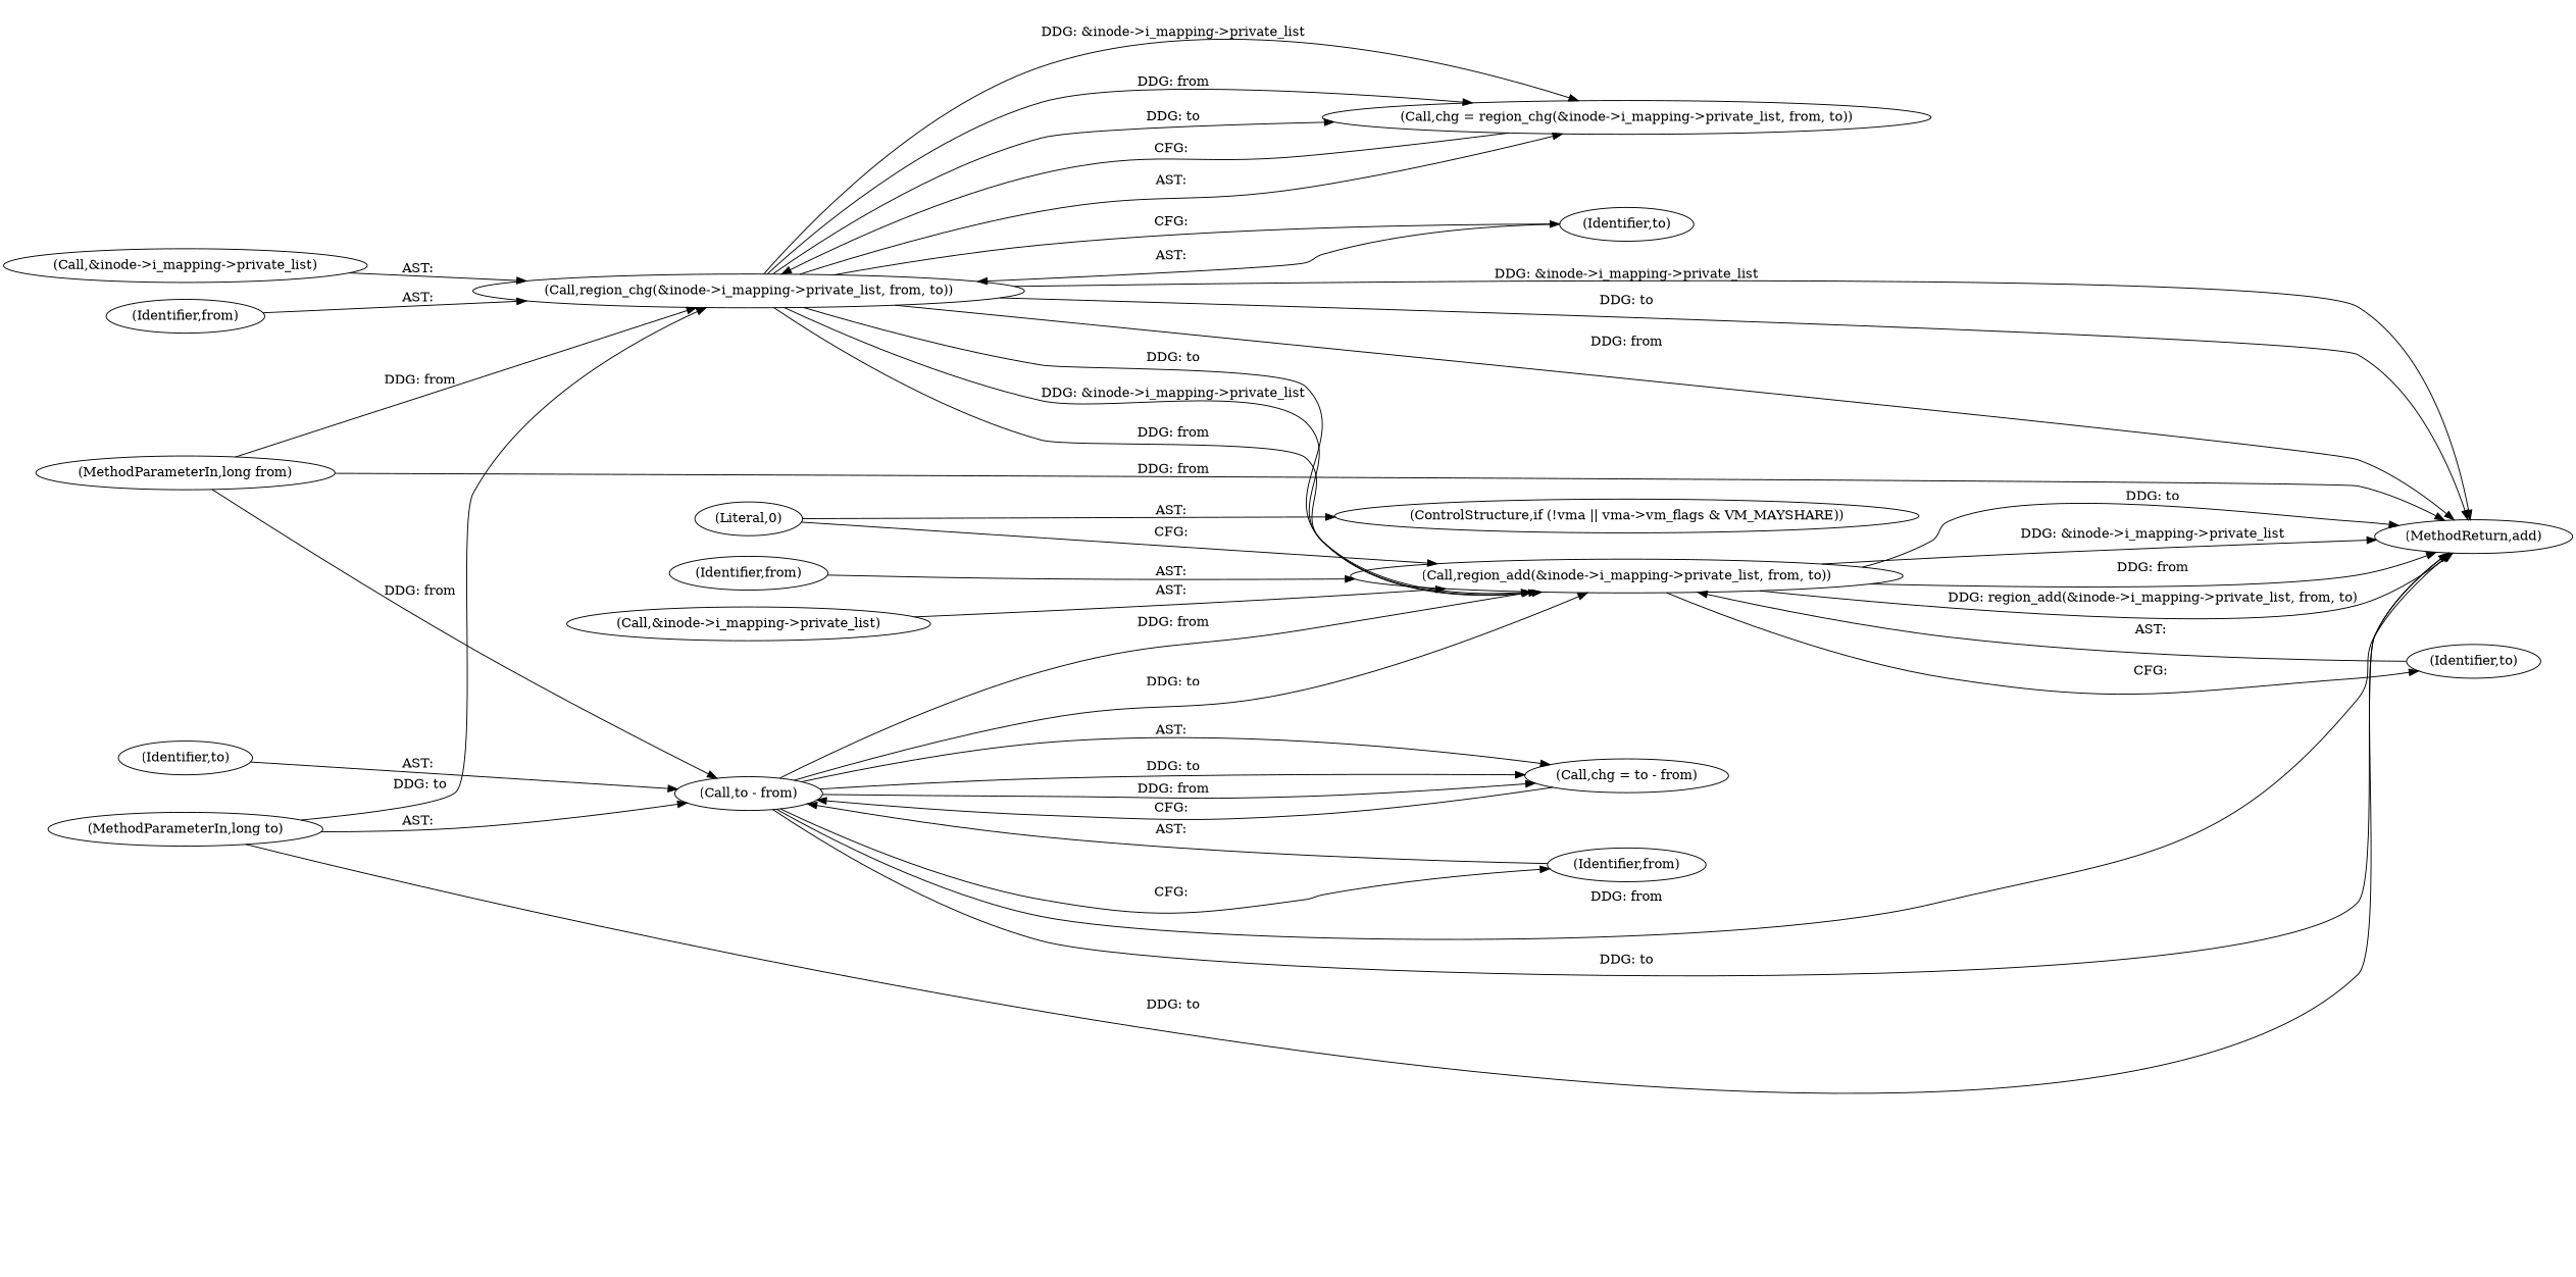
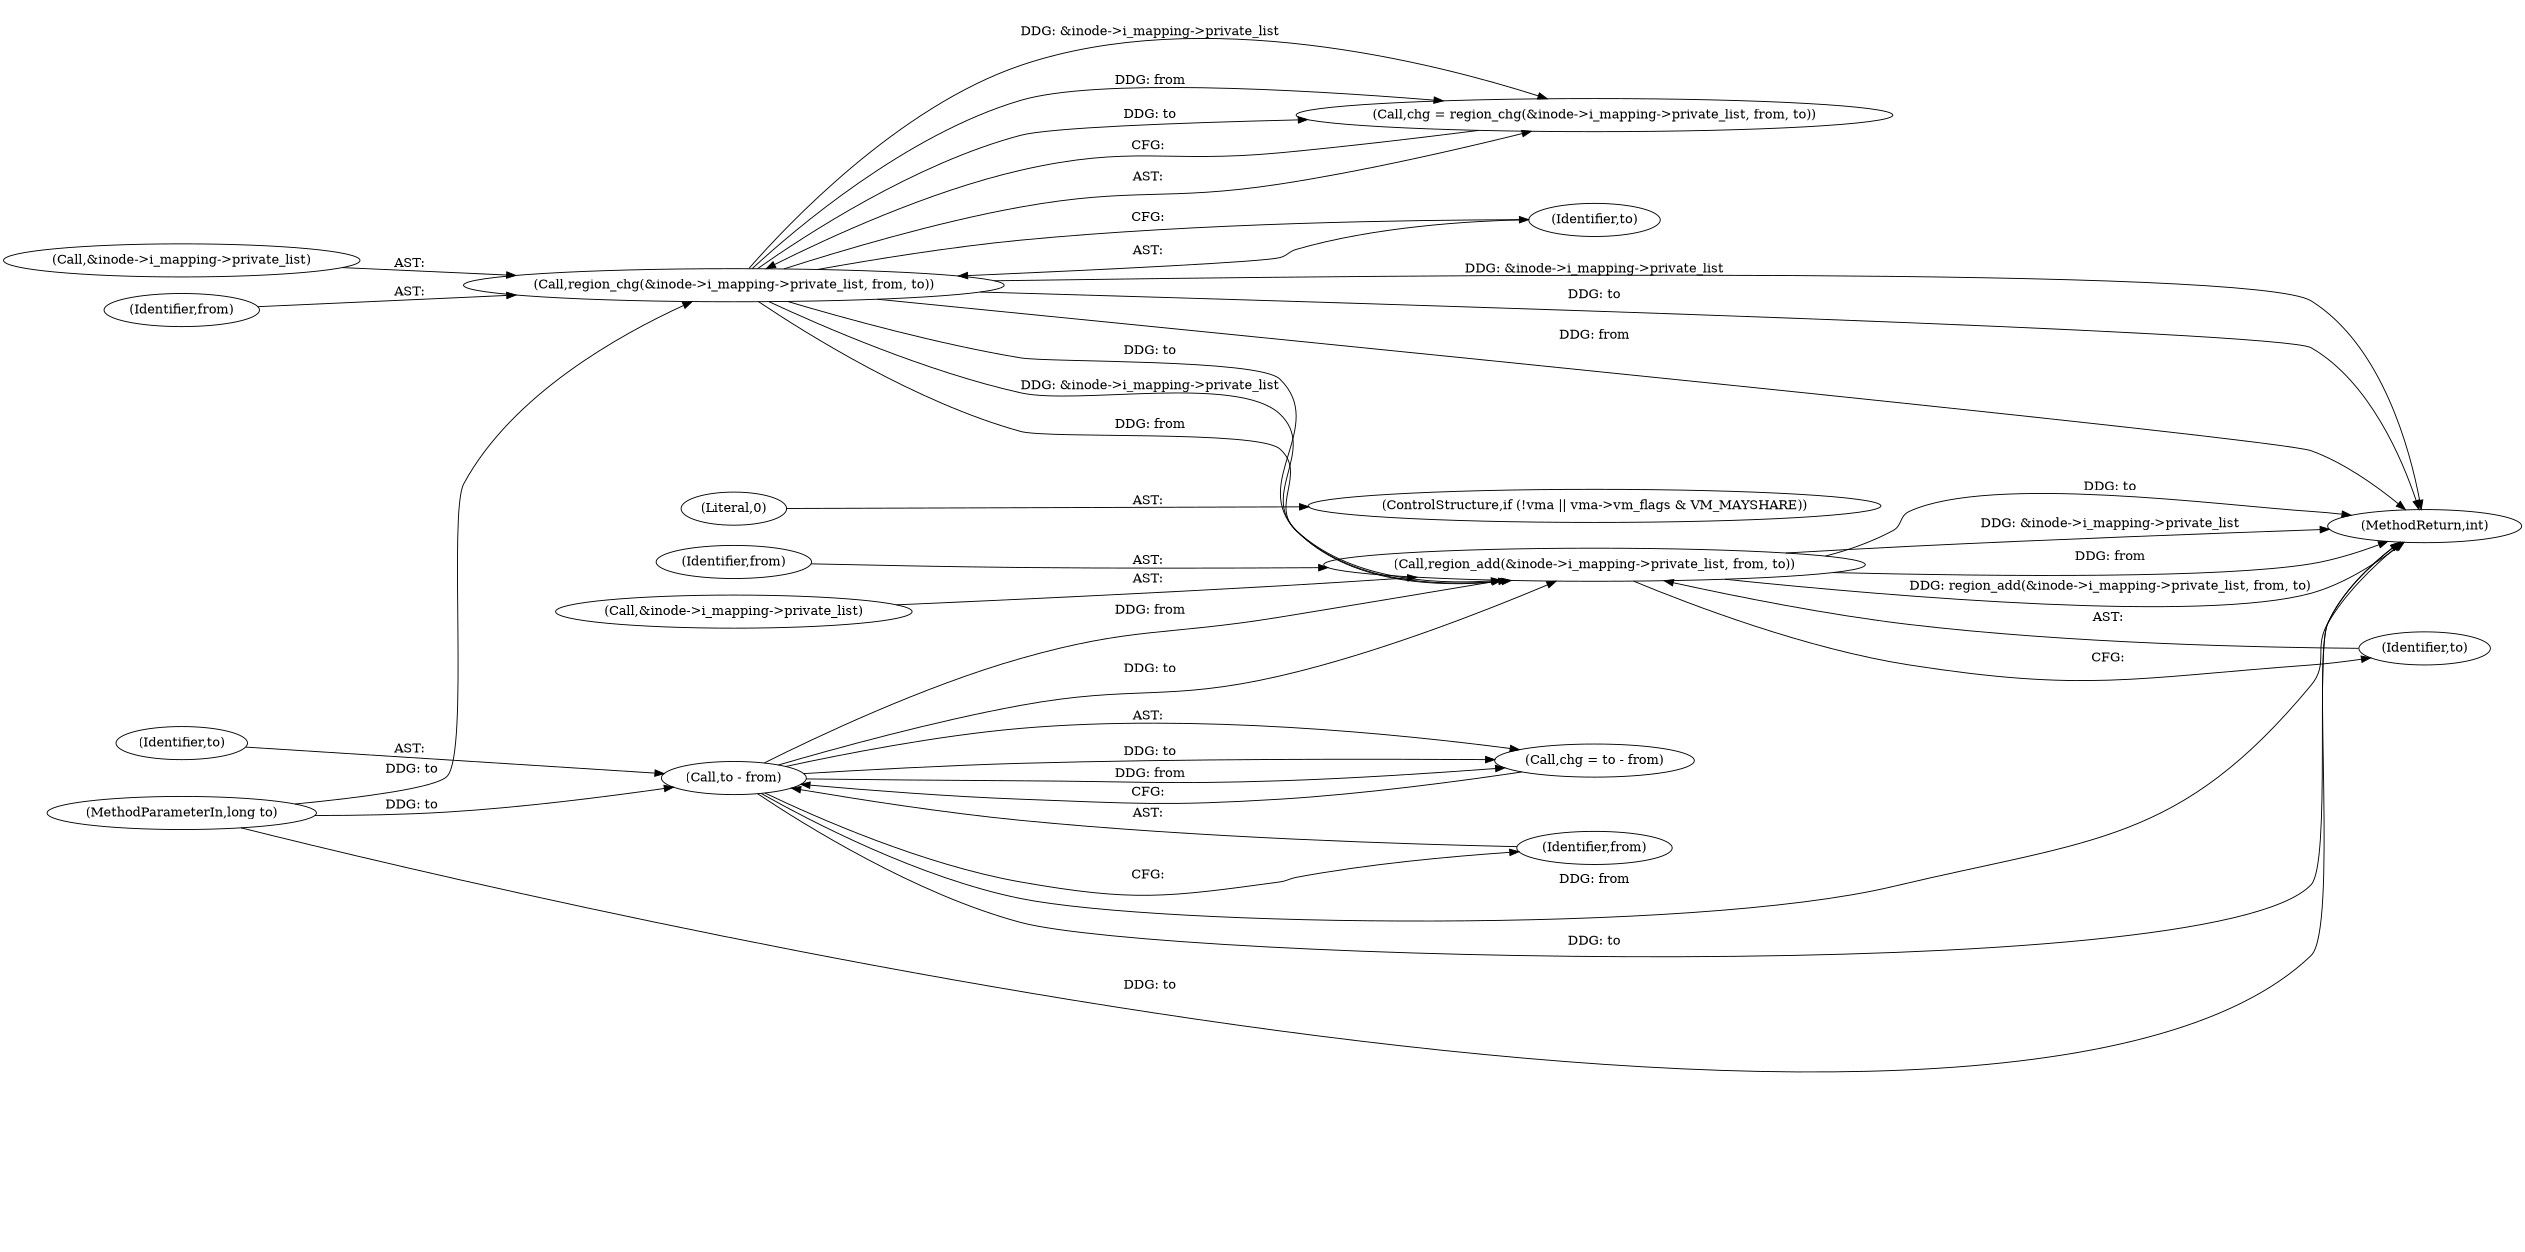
  digraph {
    rankdir=LR
    n1 [label="(Call,region_add(&inode->i_mapping->private_list, from, to))"]
    n2 [label="(Identifier,to)"]
-   n3 [label="(MethodReturn,add)"]
+   n3 [label="(MethodReturn,int)"]
    n4 [label="(ControlStructure,if (!vma || vma->vm_flags & VM_MAYSHARE))"]
    n5 [label="(Call,region_chg(&inode->i_mapping->private_list, from, to))"]
    n6 [label="(Identifier,to)"]
    n7 [label="(Call,chg = region_chg(&inode->i_mapping->private_list, from, to))"]
-   n8 [label="(MethodParameterIn,long from)"]
    n9 [label="(Call,to - from)"]
    n10 [label="(Identifier,from)"]
    n11 [label="(Call,chg = to - from)"]
    n12 [label="(MethodParameterIn,long to)"]
    n13 [label="(Call,&inode->i_mapping->private_list)"]
    n14 [label="(Identifier,from)"]
    n15 [label="(Identifier,to)"]
    n16 [label="(Call,&inode->i_mapping->private_list)"]
    n17 [label="(Literal,0)"]
    n18 [label="(Identifier,from)"]
    n1 -> n2 [label="CFG: "]
    n1 -> n3 [label="DDG: to"]
    n1 -> n3 [label="DDG: &inode->i_mapping->private_list"]
    n1 -> n3 [label="DDG: from"]
    n1 -> n3 [label="DDG: region_add(&inode->i_mapping->private_list, from, to)"]
    n2 -> n1 [label="AST: "]
    n5 -> n1 [label="DDG: &inode->i_mapping->private_list"]
    n5 -> n1 [label="DDG: from"]
    n5 -> n1 [label="DDG: to"]
    n5 -> n3 [label="DDG: &inode->i_mapping->private_list"]
    n5 -> n3 [label="DDG: to"]
    n5 -> n3 [label="DDG: from"]
    n5 -> n6 [label="CFG: "]
    n5 -> n7 [label="AST: "]
    n5 -> n7 [label="DDG: &inode->i_mapping->private_list"]
    n5 -> n7 [label="DDG: from"]
    n5 -> n7 [label="DDG: to"]
    n6 -> n5 [label="AST: "]
    n7 -> n5 [label="CFG: "]
-   n8 -> n3 [label="DDG: from"]
-   n8 -> n5 [label="DDG: from"]
-   n8 -> n9 [label="DDG: from"]
    n9 -> n1 [label="DDG: from"]
    n9 -> n1 [label="DDG: to"]
    n9 -> n3 [label="DDG: from"]
    n9 -> n3 [label="DDG: to"]
    n9 -> n10 [label="CFG: "]
    n9 -> n11 [label="AST: "]
    n9 -> n11 [label="DDG: to"]
    n9 -> n11 [label="DDG: from"]
    n10 -> n9 [label="AST: "]
    n11 -> n9 [label="CFG: "]
    n12 -> n3 [label="DDG: to"]
    n12 -> n5 [label="DDG: to"]
-   n12 -> n9 [label="AST: "]
+   n12 -> n9 [label="DDG: to"]
    n13 -> n5 [label="AST: "]
    n14 -> n5 [label="AST: "]
    n15 -> n9 [label="AST: "]
    n16 -> n1 [label="AST: "]
-   n17 -> n1 [label="CFG: "]
    n17 -> n4 [label="AST: "]
    n18 -> n1 [label="AST: "]
  }
